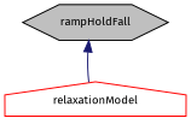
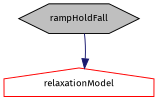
  digraph {
    fontname="Fira Sans"
    node [fontname="Fira Sans" fontsize=10]
    n1 [color=black fillcolor=grey75 fontcolor=black height=0.2 label=rampHoldFall shape=hexagon style=filled width=0.4]
    n2 [color=red height=0.2 label=relaxationModel shape=house width=0.4]
-   n1 -> n2 [color=midnightblue dir=back fontname="Fira Sans" fontsize=10 labelfontname=FreeSans labelfontsize=10 style=solid]
+   n2 -> n1 [color=midnightblue dir=back fontname="Fira Sans" fontsize=10 labelfontname=FreeSans labelfontsize=10 style=solid]
  }
